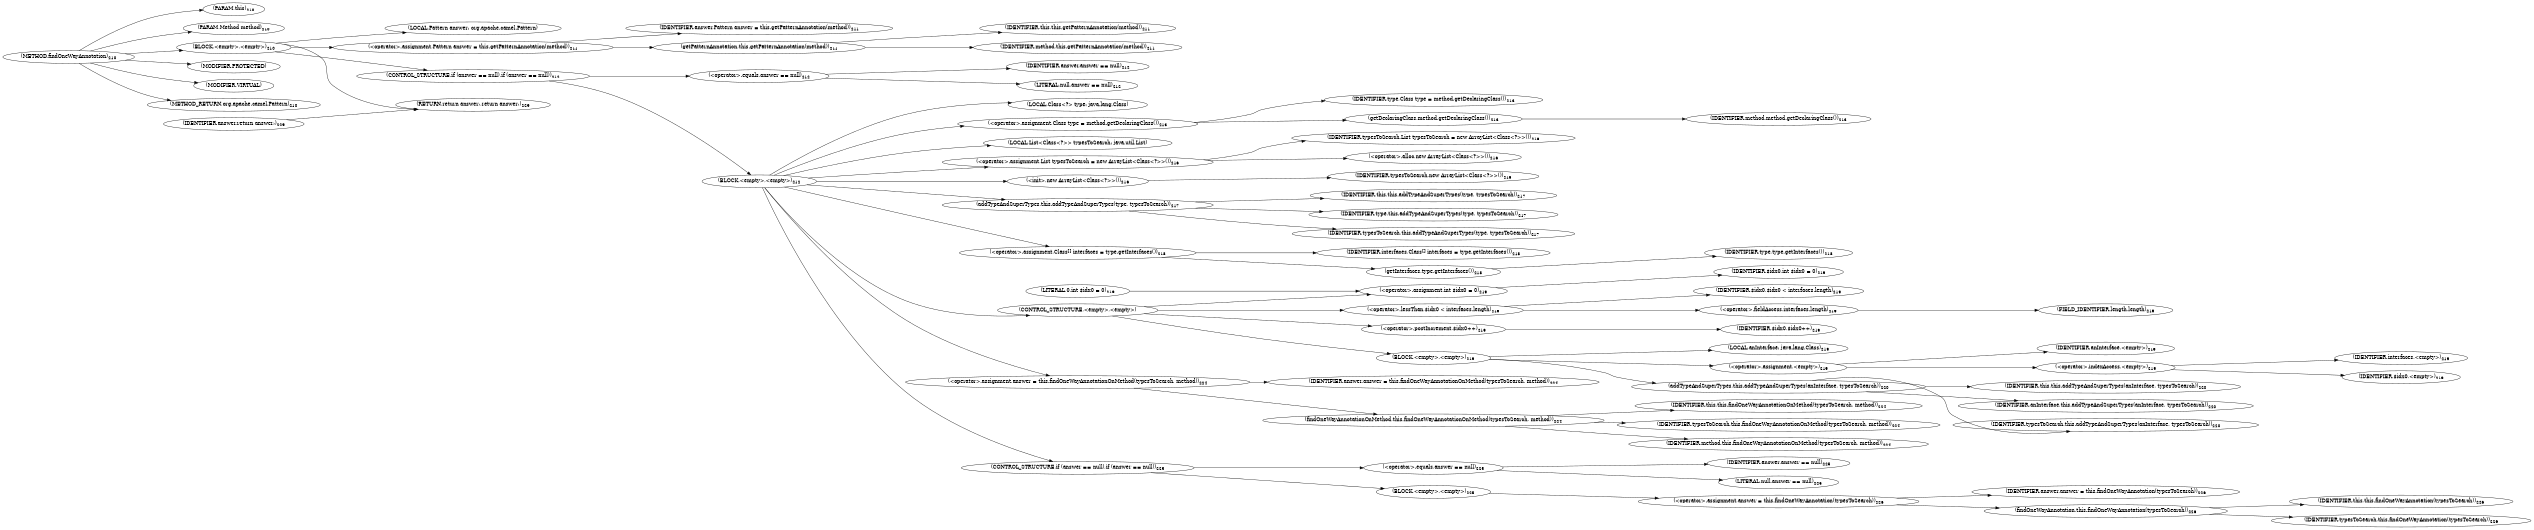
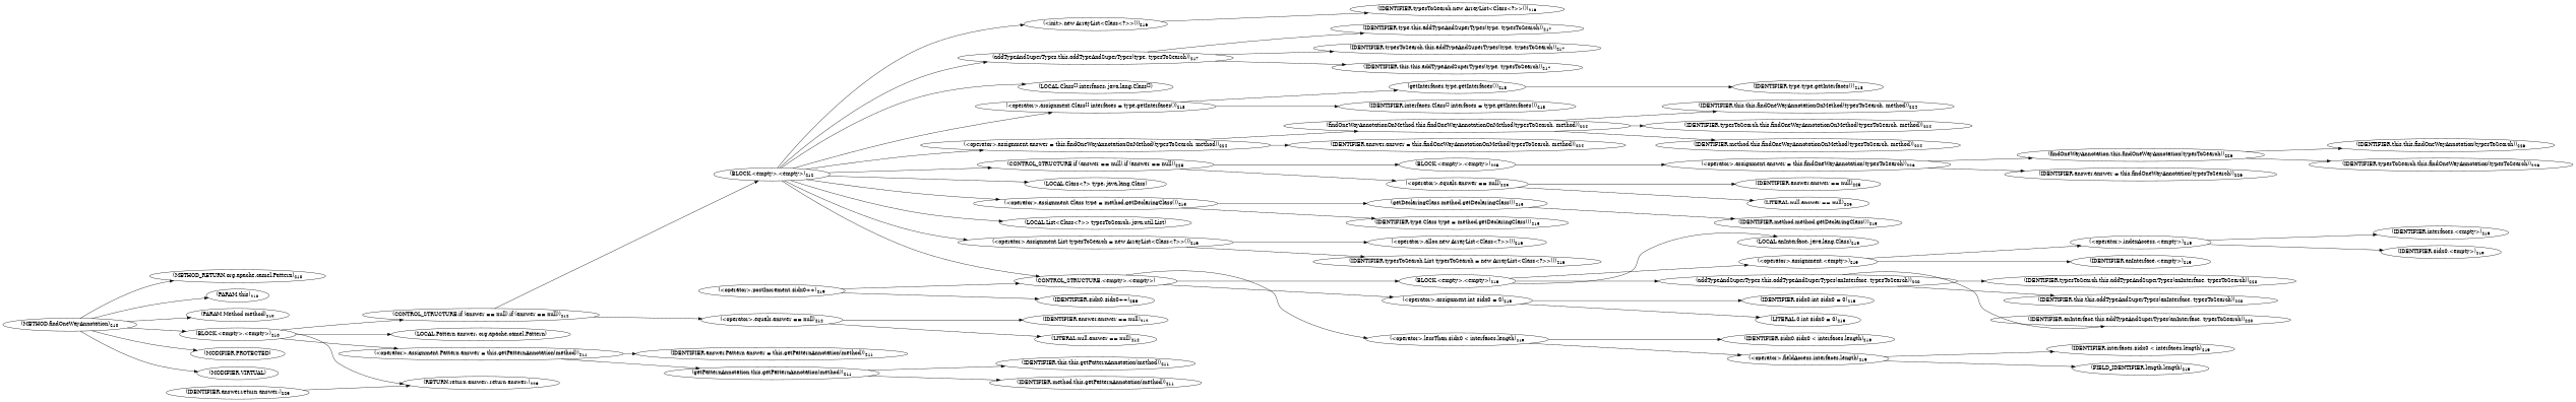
  digraph {
    rankdir=LR
    n1 [label=<(METHOD,findOneWayAnnotation)<SUB>210</SUB>>]
    n2 [label=<(PARAM,this)<SUB>210</SUB>>]
    n3 [label=<(PARAM,Method method)<SUB>210</SUB>>]
    n4 [label=<(BLOCK,&lt;empty&gt;,&lt;empty&gt;)<SUB>210</SUB>>]
    n5 [label=<(MODIFIER,PROTECTED)>]
    n6 [label=<(MODIFIER,VIRTUAL)>]
    n7 [label=<(METHOD_RETURN,org.apache.camel.Pattern)<SUB>210</SUB>>]
    n8 [label=<(LOCAL,Pattern answer: org.apache.camel.Pattern)>]
    n9 [label=<(&lt;operator&gt;.assignment,Pattern answer = this.getPatternAnnotation(method))<SUB>211</SUB>>]
    n10 [label=<(CONTROL_STRUCTURE,if (answer == null),if (answer == null))<SUB>212</SUB>>]
    n11 [label=<(RETURN,return answer;,return answer;)<SUB>229</SUB>>]
    n12 [label=<(IDENTIFIER,answer,Pattern answer = this.getPatternAnnotation(method))<SUB>211</SUB>>]
    n13 [label=<(getPatternAnnotation,this.getPatternAnnotation(method))<SUB>211</SUB>>]
    n14 [label=<(&lt;operator&gt;.equals,answer == null)<SUB>212</SUB>>]
    n15 [label=<(BLOCK,&lt;empty&gt;,&lt;empty&gt;)<SUB>212</SUB>>]
    n16 [label=<(IDENTIFIER,this,this.getPatternAnnotation(method))<SUB>211</SUB>>]
    n17 [label=<(IDENTIFIER,method,this.getPatternAnnotation(method))<SUB>211</SUB>>]
    n18 [label=<(IDENTIFIER,answer,answer == null)<SUB>212</SUB>>]
    n19 [label=<(LITERAL,null,answer == null)<SUB>212</SUB>>]
    n20 [label=<(LOCAL,Class&lt;?&gt; type: java.lang.Class)>]
    n21 [label=<(&lt;operator&gt;.assignment,Class type = method.getDeclaringClass())<SUB>213</SUB>>]
    n22 [label=<(LOCAL,List&lt;Class&lt;?&gt;&gt; typesToSearch: java.util.List)>]
    n23 [label=<(&lt;operator&gt;.assignment,List typesToSearch = new ArrayList&lt;Class&lt;?&gt;&gt;())<SUB>216</SUB>>]
    n24 [label=<(&lt;init&gt;,new ArrayList&lt;Class&lt;?&gt;&gt;())<SUB>216</SUB>>]
    n25 [label=<(addTypeAndSuperTypes,this.addTypeAndSuperTypes(type, typesToSearch))<SUB>217</SUB>>]
+   n26 [label=<(LOCAL,Class[] interfaces: java.lang.Class[])>]
    n27 [label=<(&lt;operator&gt;.assignment,Class[] interfaces = type.getInterfaces())<SUB>218</SUB>>]
    n28 [label=<(CONTROL_STRUCTURE,&lt;empty&gt;,&lt;empty&gt;)>]
    n29 [label=<(&lt;operator&gt;.assignment,answer = this.findOneWayAnnotationOnMethod(typesToSearch, method))<SUB>224</SUB>>]
    n30 [label=<(CONTROL_STRUCTURE,if (answer == null),if (answer == null))<SUB>225</SUB>>]
    n31 [label=<(IDENTIFIER,type,Class type = method.getDeclaringClass())<SUB>213</SUB>>]
    n32 [label=<(getDeclaringClass,method.getDeclaringClass())<SUB>213</SUB>>]
    n33 [label=<(IDENTIFIER,typesToSearch,List typesToSearch = new ArrayList&lt;Class&lt;?&gt;&gt;())<SUB>216</SUB>>]
    n34 [label=<(&lt;operator&gt;.alloc,new ArrayList&lt;Class&lt;?&gt;&gt;())<SUB>216</SUB>>]
    n35 [label=<(IDENTIFIER,typesToSearch,new ArrayList&lt;Class&lt;?&gt;&gt;())<SUB>216</SUB>>]
    n36 [label=<(IDENTIFIER,this,this.addTypeAndSuperTypes(type, typesToSearch))<SUB>217</SUB>>]
    n37 [label=<(IDENTIFIER,type,this.addTypeAndSuperTypes(type, typesToSearch))<SUB>217</SUB>>]
    n38 [label=<(IDENTIFIER,typesToSearch,this.addTypeAndSuperTypes(type, typesToSearch))<SUB>217</SUB>>]
    n39 [label=<(IDENTIFIER,interfaces,Class[] interfaces = type.getInterfaces())<SUB>218</SUB>>]
    n40 [label=<(getInterfaces,type.getInterfaces())<SUB>218</SUB>>]
    n41 [label=<(&lt;operator&gt;.assignment,int $idx0 = 0)<SUB>219</SUB>>]
    n42 [label=<(&lt;operator&gt;.lessThan,$idx0 &lt; interfaces.length)<SUB>219</SUB>>]
    n43 [label=<(&lt;operator&gt;.postIncrement,$idx0++)<SUB>219</SUB>>]
    n44 [label=<(BLOCK,&lt;empty&gt;,&lt;empty&gt;)<SUB>219</SUB>>]
    n45 [label=<(IDENTIFIER,answer,answer = this.findOneWayAnnotationOnMethod(typesToSearch, method))<SUB>224</SUB>>]
    n46 [label=<(findOneWayAnnotationOnMethod,this.findOneWayAnnotationOnMethod(typesToSearch, method))<SUB>224</SUB>>]
    n47 [label=<(&lt;operator&gt;.equals,answer == null)<SUB>225</SUB>>]
    n48 [label=<(BLOCK,&lt;empty&gt;,&lt;empty&gt;)<SUB>225</SUB>>]
    n49 [label=<(IDENTIFIER,method,method.getDeclaringClass())<SUB>213</SUB>>]
    n50 [label=<(IDENTIFIER,type,type.getInterfaces())<SUB>218</SUB>>]
    n51 [label=<(IDENTIFIER,$idx0,int $idx0 = 0)<SUB>219</SUB>>]
    n52 [label=<(LITERAL,0,int $idx0 = 0)<SUB>219</SUB>>]
    n53 [label=<(IDENTIFIER,$idx0,$idx0 &lt; interfaces.length)<SUB>219</SUB>>]
    n54 [label=<(&lt;operator&gt;.fieldAccess,interfaces.length)<SUB>219</SUB>>]
-   n55 [label=<(IDENTIFIER,$idx0,$idx0++)<SUB>219</SUB>>]
+   n55 [label=<(IDENTIFIER,$idx0,$idx0++)<SUB>259</SUB>>]
    n56 [label=<(LOCAL,anInterface: java.lang.Class)<SUB>219</SUB>>]
    n57 [label=<(&lt;operator&gt;.assignment,&lt;empty&gt;)<SUB>219</SUB>>]
    n58 [label=<(addTypeAndSuperTypes,this.addTypeAndSuperTypes(anInterface, typesToSearch))<SUB>220</SUB>>]
+   n59 [label=<(IDENTIFIER,interfaces,$idx0 &lt; interfaces.length)<SUB>219</SUB>>]
    n60 [label=<(FIELD_IDENTIFIER,length,length)<SUB>219</SUB>>]
    n61 [label=<(IDENTIFIER,anInterface,&lt;empty&gt;)<SUB>219</SUB>>]
    n62 [label=<(&lt;operator&gt;.indexAccess,&lt;empty&gt;)<SUB>219</SUB>>]
    n63 [label=<(IDENTIFIER,this,this.addTypeAndSuperTypes(anInterface, typesToSearch))<SUB>220</SUB>>]
    n64 [label=<(IDENTIFIER,anInterface,this.addTypeAndSuperTypes(anInterface, typesToSearch))<SUB>220</SUB>>]
    n65 [label=<(IDENTIFIER,typesToSearch,this.addTypeAndSuperTypes(anInterface, typesToSearch))<SUB>220</SUB>>]
    n66 [label=<(IDENTIFIER,interfaces,&lt;empty&gt;)<SUB>219</SUB>>]
    n67 [label=<(IDENTIFIER,$idx0,&lt;empty&gt;)<SUB>219</SUB>>]
    n68 [label=<(IDENTIFIER,this,this.findOneWayAnnotationOnMethod(typesToSearch, method))<SUB>224</SUB>>]
    n69 [label=<(IDENTIFIER,typesToSearch,this.findOneWayAnnotationOnMethod(typesToSearch, method))<SUB>224</SUB>>]
    n70 [label=<(IDENTIFIER,method,this.findOneWayAnnotationOnMethod(typesToSearch, method))<SUB>224</SUB>>]
    n71 [label=<(IDENTIFIER,answer,answer == null)<SUB>225</SUB>>]
    n72 [label=<(LITERAL,null,answer == null)<SUB>225</SUB>>]
    n73 [label=<(&lt;operator&gt;.assignment,answer = this.findOneWayAnnotation(typesToSearch))<SUB>226</SUB>>]
    n74 [label=<(IDENTIFIER,answer,answer = this.findOneWayAnnotation(typesToSearch))<SUB>226</SUB>>]
    n75 [label=<(findOneWayAnnotation,this.findOneWayAnnotation(typesToSearch))<SUB>226</SUB>>]
    n76 [label=<(IDENTIFIER,this,this.findOneWayAnnotation(typesToSearch))<SUB>226</SUB>>]
    n77 [label=<(IDENTIFIER,typesToSearch,this.findOneWayAnnotation(typesToSearch))<SUB>226</SUB>>]
    n78 [label=<(IDENTIFIER,answer,return answer;)<SUB>229</SUB>>]
    n1 -> n2
    n1 -> n3
    n1 -> n4
    n1 -> n5
    n1 -> n6
    n1 -> n7
    n4 -> n8
    n4 -> n9
    n4 -> n10
    n4 -> n11
    n9 -> n12
    n9 -> n13
    n10 -> n14
    n10 -> n15
    n13 -> n16
    n13 -> n17
    n14 -> n18
    n14 -> n19
    n15 -> n20
    n15 -> n21
    n15 -> n22
    n15 -> n23
    n15 -> n24
    n15 -> n25
+   n15 -> n26
    n15 -> n27
    n15 -> n28
    n15 -> n29
    n15 -> n30
    n21 -> n31
    n21 -> n32
    n23 -> n33
    n23 -> n34
    n24 -> n35
    n25 -> n36
    n25 -> n37
    n25 -> n38
    n27 -> n39
    n27 -> n40
    n28 -> n41
    n28 -> n42
-   n28 -> n43
+   n43 -> n28
    n28 -> n44
    n29 -> n45
    n29 -> n46
    n30 -> n47
    n30 -> n48
    n32 -> n49
    n40 -> n50
    n41 -> n51
-   n52 -> n41
+   n41 -> n52
    n42 -> n53
    n42 -> n54
    n43 -> n55
    n44 -> n56
    n44 -> n57
    n44 -> n58
    n46 -> n68
    n46 -> n69
    n46 -> n70
    n47 -> n71
    n47 -> n72
    n48 -> n73
+   n54 -> n59
    n54 -> n60
    n57 -> n61
    n57 -> n62
    n58 -> n63
    n58 -> n64
    n58 -> n65
    n62 -> n66
    n62 -> n67
    n73 -> n74
    n73 -> n75
    n75 -> n76
    n75 -> n77
    n78 -> n11
  }
